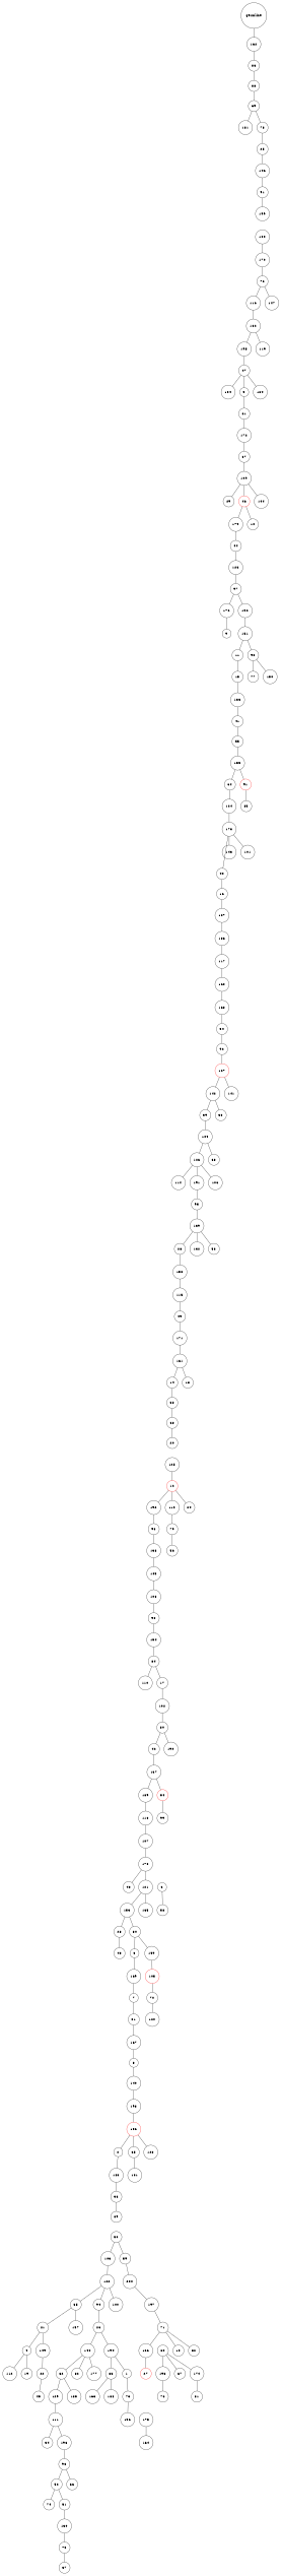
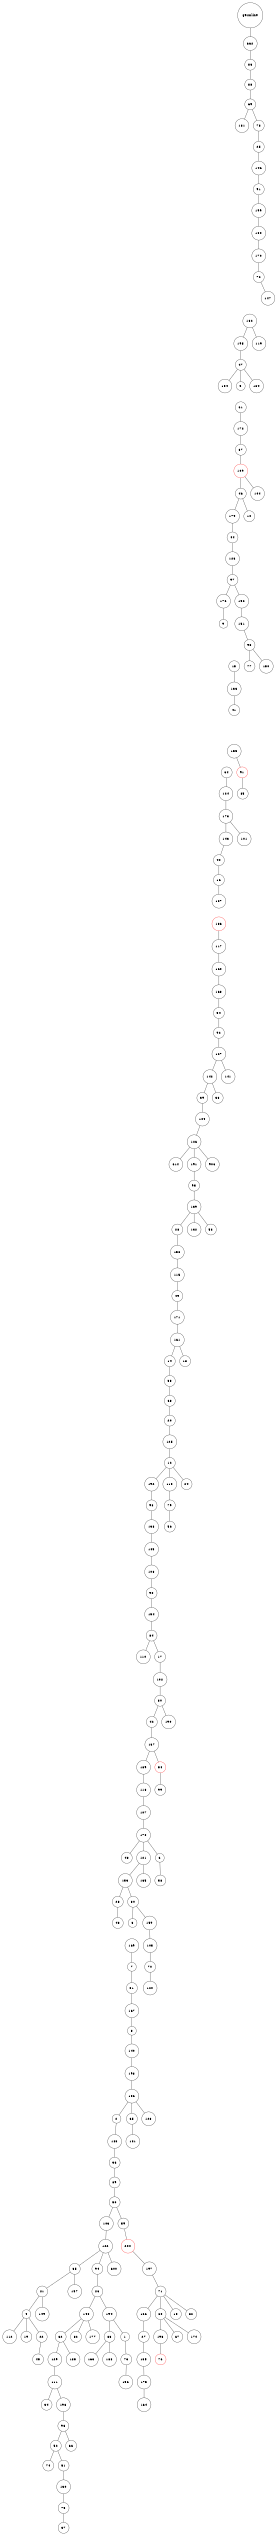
  graph {
    rankdir=UD
    splines=line
    node [shape=circle]
    n1 [label=germline]
-   n2 [label=162]
+   n2 [label=662]
    n3 [label=86]
    n4 [label=88]
    n5 [label=69]
    n6 [label=181]
    n7 [label=78]
    n8 [label=25]
    n9 [label=146]
    n10 [label=91]
    n11 [label=199]
    n12 [label=180]
    n13 [label=170]
    n14 [label=72]
-   n15 [label=116]
    n16 [label=147]
    n17 [label=182]
    n18 [label=195]
    n19 [label=119]
    n20 [label=47]
    n21 [label=134]
    n22 [label=5]
    n23 [label=184]
    n24 [label=61]
    n25 [label=172]
    n26 [label=87]
-   n27 [label=109]
-   n28 [label=29]
-   n29 [label=46 color=red]
+   n27 [label=109 color=red]
+   n29 [label=46]
    n30 [label=144]
    n31 [label=179]
    n32 [label=10]
    n33 [label=44]
    n34 [label=123]
    n35 [label=97]
    n36 [label=176]
    n37 [label=152]
    n38 [label=9]
    n39 [label=151]
-   n40 [label=11]
    n41 [label=93]
    n42 [label=15]
    n43 [label=77]
    n44 [label=150]
    n45 [label=133]
    n46 [label=41]
-   n47 [label=55]
    n48 [label=155]
    n49 [label=64]
    n50 [color=red label=91]
    n51 [label=124]
    n52 [label=85]
    n53 [label=173]
    n54 [label=40]
    n55 [label=143]
    n56 [label=101]
    n57 [label=16]
    n58 [label=187]
-   n59 [label=186]
+   n59 [label=186 color=red]
    n60 [label=117]
    n61 [label=160]
    n62 [label=168]
    n63 [label=54]
    n64 [label=92]
-   n65 [label=127 color=red]
+   n65 [label=127]
    n66 [label=142]
    n67 [label=141]
    n68 [label=39]
    n69 [label=38]
    n70 [label=104]
    n71 [label=126]
-   n72 [label=63]
-   n73 [label=114]
+   n73 [label=614]
    n74 [label=191]
-   n75 [label=106]
+   n75 [label=906]
    n76 [label=95]
    n77 [label=139]
    n78 [label=28]
    n79 [label=132]
    n80 [label=53]
    n81 [label=158]
    n82 [label=115]
    n83 [label=49]
    n84 [label=171]
    n85 [label=161]
    n86 [label=14]
    n87 [label=18]
    n88 [label=33]
    n89 [label=68]
    n90 [label=20]
    n91 [label=125]
-   n92 [label=12 color=red]
+   n92 [label=12]
    n93 [label=192]
    n94 [label=113]
    n95 [label=24]
    n96 [label=98]
    n97 [label=79]
    n98 [label=138]
    n99 [label=145]
    n100 [label=108]
    n101 [label=90]
    n102 [label=154]
    n103 [label=84]
    n104 [label=110]
    n105 [label=17]
    n106 [label=102]
    n107 [label=80]
    n108 [label=42]
    n109 [label=190]
    n110 [label=137]
    n111 [label=189]
    n112 [color=red label=54]
    n113 [label=118]
    n114 [label=99]
    n115 [label=107]
    n116 [label=178]
    n117 [label=48]
    n118 [label=121]
    n119 [label=6]
    n120 [label=153]
    n121 [label=165]
    n122 [label=58]
    n123 [label=23]
    n124 [label=30]
    n125 [label=43]
    n126 [label=3]
    n127 [label=159]
    n128 [label=169]
-   n129 [label=105 color=red]
+   n129 [label=105]
    n130 [label=7]
    n131 [label=31]
    n132 [label=167]
    n133 [label=8]
    n134 [label=140]
    n135 [label=198]
-   n136 [label=136 color=red]
+   n136 [label=136]
    n137 [label=2]
    n138 [label=65]
    n139 [label=128]
    n140 [label=183]
    n141 [label=131]
    n142 [label=36]
    n143 [label=89]
    n144 [label=50]
    n145 [label=103]
    n146 [label=59]
    n147 [label=122]
-   n148 [label=200]
+   n148 [label=200 color=red]
    n149 [label=35]
    n150 [label=94]
-   n151 [label=100]
+   n151 [label=600]
    n152 [label=21]
    n153 [label=157]
    n154 [label=26]
    n155 [label=4]
    n156 [label=149]
    n157 [label=112]
    n158 [label=19]
    n159 [label=22]
    n160 [label=45]
    n161 [label=148]
    n162 [label=194]
    n163 [label=62]
    n164 [label=82]
    n165 [label=177]
    n166 [label=83]
    n167 [label=1]
    n168 [label=129]
    n169 [label=185]
    n170 [label=111]
    n171 [label=34]
    n172 [label=196]
    n173 [label=96]
    n174 [label=52]
    n175 [label=66]
    n176 [label=74]
    n177 [label=51]
    n178 [label=130]
    n179 [label=75]
    n180 [label=37]
    n181 [label=163]
    n182 [label=188]
    n183 [label=73]
    n184 [label=156]
    n185 [label=197]
    n186 [label=71]
    n187 [label=166]
    n188 [label=60]
    n189 [label=13]
    n190 [label=32]
-   n191 [label=27 color=red]
+   n191 [label=27]
    n192 [label=193]
    n193 [label=67]
    n194 [label=174]
+   n195 [label=135]
    n196 [label=175]
    n197 [label=164]
-   n198 [label=76]
-   n199 [label=81]
+   n198 [label=76 color=red]
    n200 [label=70]
    n201 [label=120]
    n202 [label=56]
    n1 -- n2
    n2 -- n3
    n3 -- n4
    n4 -- n5
    n5 -- n6
    n5 -- n7
    n7 -- n8
    n8 -- n9
    n9 -- n10
    n10 -- n11
+   n11 -- n12
    n12 -- n13
    n13 -- n14
-   n14 -- n15
    n14 -- n16
-   n15 -- n17
    n17 -- n18
    n17 -- n19
    n18 -- n20
    n20 -- n21
    n20 -- n22
    n20 -- n23
-   n22 -- n24
    n24 -- n25
    n25 -- n26
    n26 -- n27
-   n27 -- n28
    n27 -- n29
    n27 -- n30
    n29 -- n31
    n29 -- n32
    n31 -- n33
    n33 -- n34
    n34 -- n35
    n35 -- n36
    n35 -- n37
    n36 -- n38
    n37 -- n39
-   n39 -- n40
    n39 -- n41
-   n40 -- n42
    n41 -- n43
    n41 -- n44
    n42 -- n45
    n45 -- n46
-   n46 -- n47
-   n47 -- n48
-   n48 -- n49
    n48 -- n50
    n49 -- n51
    n50 -- n52
    n51 -- n53
-   n53 -- n54
+   n55 -- n54
    n53 -- n55
    n53 -- n56
    n54 -- n57
    n57 -- n58
-   n58 -- n59
    n59 -- n60
    n60 -- n61
    n61 -- n62
    n62 -- n63
    n63 -- n64
    n64 -- n65
    n65 -- n66
    n65 -- n67
    n66 -- n68
    n66 -- n69
    n68 -- n70
    n70 -- n71
-   n70 -- n72
    n71 -- n73
    n71 -- n74
    n71 -- n75
    n74 -- n76
    n76 -- n77
    n77 -- n78
    n77 -- n79
    n77 -- n80
    n78 -- n81
    n81 -- n82
    n82 -- n83
    n83 -- n84
    n84 -- n85
    n85 -- n86
    n85 -- n87
    n86 -- n88
    n88 -- n89
    n89 -- n90
+   n90 -- n91
    n91 -- n92
    n92 -- n93
    n92 -- n94
    n92 -- n95
    n93 -- n96
    n94 -- n97
    n96 -- n98
    n97 -- n202
    n98 -- n99
    n99 -- n100
    n100 -- n101
    n101 -- n102
    n102 -- n103
    n103 -- n104
    n103 -- n105
    n105 -- n106
    n106 -- n107
    n107 -- n108
    n107 -- n109
    n108 -- n110
    n110 -- n111
    n110 -- n112
    n111 -- n113
    n112 -- n114
    n113 -- n115
    n115 -- n116
    n116 -- n117
    n116 -- n118
+   n116 -- n119
    n118 -- n120
    n118 -- n121
    n119 -- n122
    n120 -- n123
    n120 -- n124
    n123 -- n125
    n124 -- n126
    n124 -- n127
-   n126 -- n128
    n127 -- n129
    n128 -- n130
    n129 -- n200
    n130 -- n131
    n131 -- n132
    n132 -- n133
    n133 -- n134
    n134 -- n135
    n135 -- n136
    n136 -- n137
    n136 -- n138
    n136 -- n139
    n137 -- n140
    n138 -- n141
    n140 -- n142
    n142 -- n143
+   n143 -- n144
    n144 -- n145
    n144 -- n146
    n145 -- n147
    n146 -- n148
    n147 -- n149
    n147 -- n150
    n147 -- n151
    n148 -- n185
    n149 -- n152
    n149 -- n153
    n150 -- n154
    n152 -- n155
    n152 -- n156
    n154 -- n161
    n154 -- n162
    n155 -- n157
    n155 -- n158
-   n156 -- n159
+   n155 -- n159
    n159 -- n160
    n161 -- n163
    n161 -- n164
    n161 -- n165
    n162 -- n166
    n162 -- n167
    n163 -- n168
    n163 -- n169
    n166 -- n181
    n166 -- n182
    n167 -- n183
    n168 -- n170
    n170 -- n171
    n170 -- n172
    n172 -- n173
    n173 -- n174
    n173 -- n175
    n174 -- n176
    n174 -- n177
    n177 -- n178
    n178 -- n179
    n179 -- n180
    n183 -- n184
    n185 -- n186
    n186 -- n187
+   n186 -- n188
    n186 -- n189
    n186 -- n190
    n187 -- n191
    n188 -- n192
    n188 -- n193
    n188 -- n194
+   n191 -- n195
    n192 -- n198
-   n194 -- n199
+   n195 -- n196
    n196 -- n197
    n200 -- n201
  }
